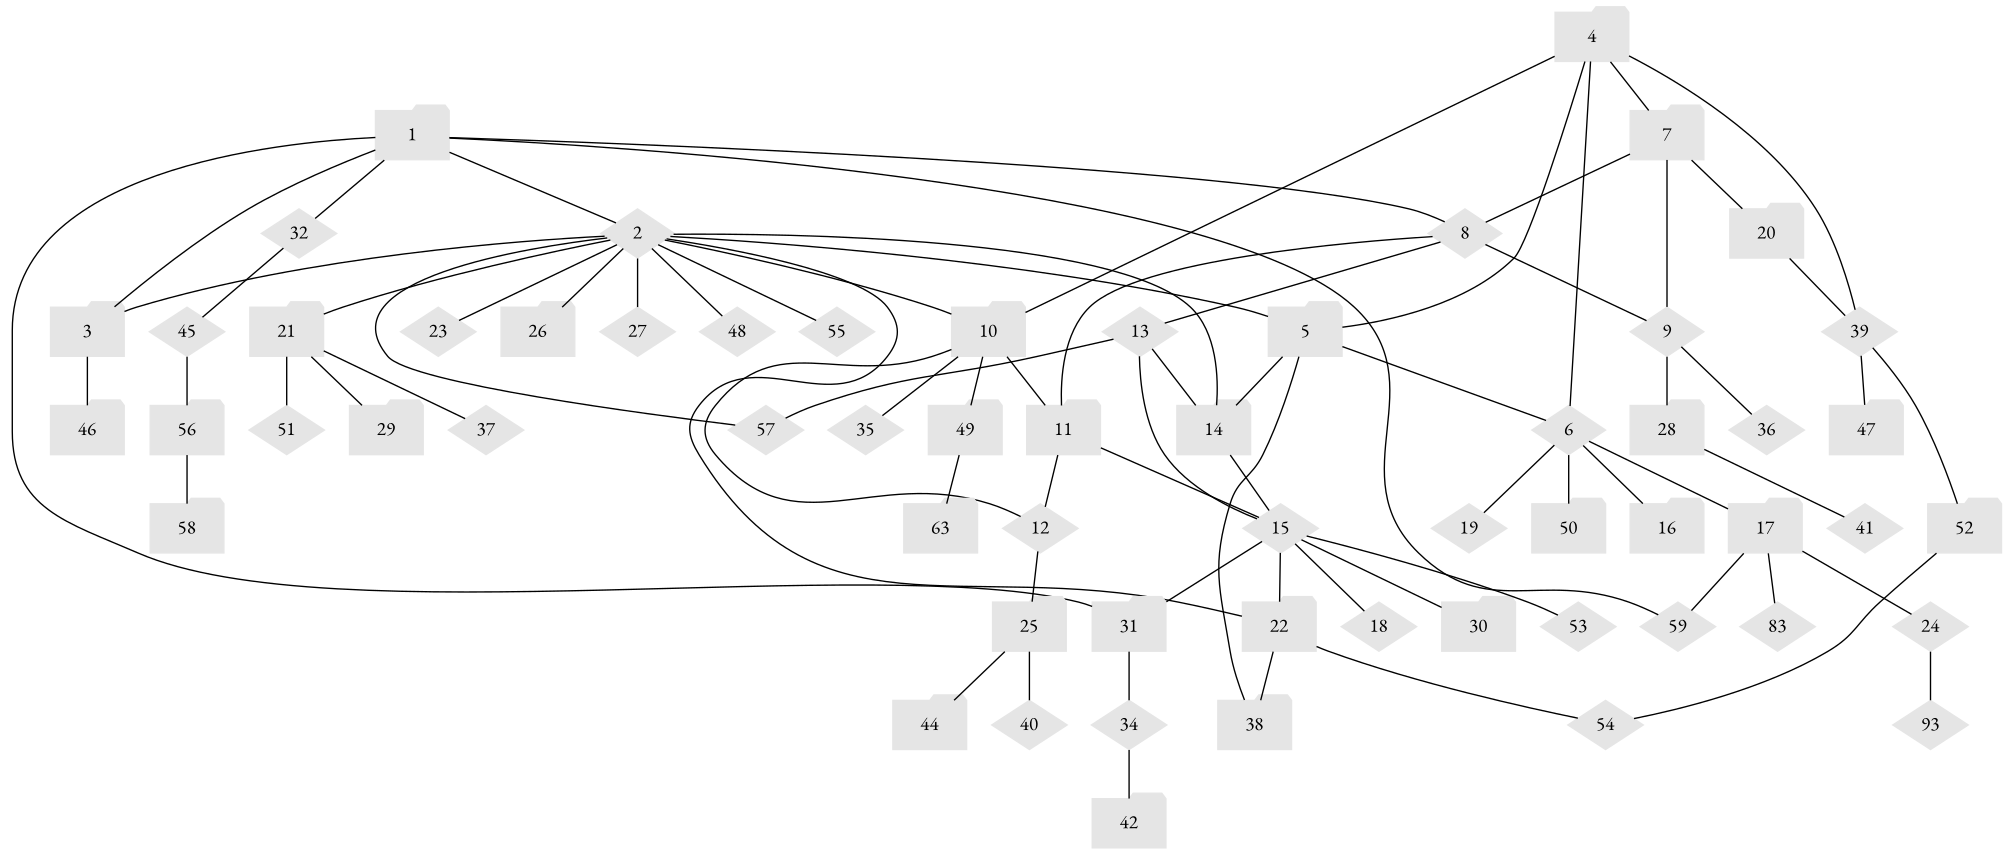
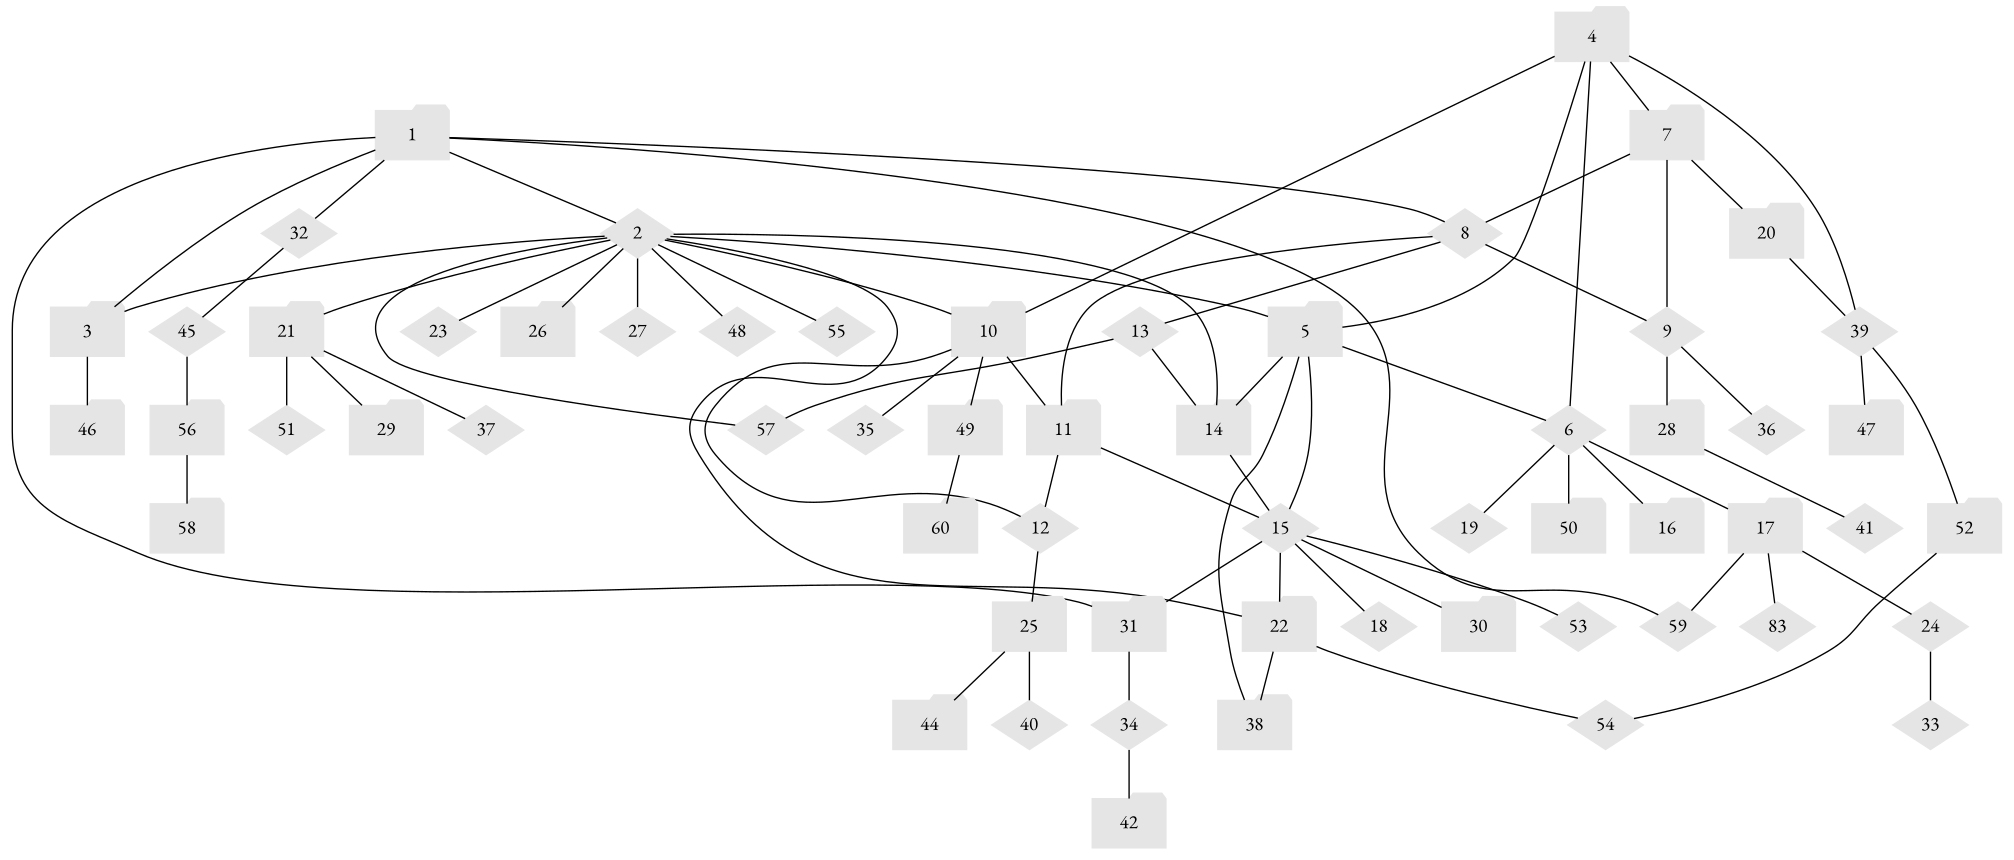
  graph {
    fontname="EB Garamond"
    node [color=gray90 fontname="EB Garamond" shape=diamond style=filled]
    edge [fontname="EB Garamond"]
    2
    1 [shape=folder]
    3 [shape=folder]
    8
    31 [shape=folder]
    32
    59
    5 [shape=folder]
    10 [shape=folder]
    14 [shape=folder]
    21 [shape=folder]
    22 [shape=folder]
    23
    26 [shape=folder]
    27
    48
    55
    57
    46 [shape=folder]
    9
    11 [shape=folder]
    13
    34
    45
    6
    38 [shape=folder]
    12
    35
    49 [shape=folder]
    15
    29 [shape=folder]
    37
    51
    54
    4 [shape=folder]
    7 [shape=folder]
    39
    16 [shape=folder]
    17 [shape=folder]
    19
    50 [shape=folder]
    20 [shape=folder]
    47 [shape=folder]
    52 [shape=folder]
    24
    n46 [label=83]
    28 [shape=folder]
    36
    41
    25 [shape=folder]
-   60 [shape=folder label=63]
+   60 [shape=folder]
    18
    30 [shape=folder]
    53
    40
    44 [shape=folder]
-   33 [label=93]
+   33
    42 [shape=folder]
    56 [shape=folder]
    58 [shape=folder]
    2 -- 3
    2 -- 5
    2 -- 10
    2 -- 14
    2 -- 21
    2 -- 22
    2 -- 23
    2 -- 26
    2 -- 27
    2 -- 48
    2 -- 55
    2 -- 57
    1 -- 2
    1 -- 3
    1 -- 8
    1 -- 31
    1 -- 32
    1 -- 59
    3 -- 46
    8 -- 9
    8 -- 11
    8 -- 13
    31 -- 34
    32 -- 45
    5 -- 14
    5 -- 6
    5 -- 38
    10 -- 11
    10 -- 12
    10 -- 35
    10 -- 49
    14 -- 15
    21 -- 29
    21 -- 37
    21 -- 51
    22 -- 38
    22 -- 54
    9 -- 28
    9 -- 36
    11 -- 12
    11 -- 15
    13 -- 14
    13 -- 57
-   13 -- 15
+   5 -- 15
    34 -- 42
    45 -- 56
    6 -- 16
    6 -- 17
    6 -- 19
    6 -- 50
    12 -- 25
    49 -- 60
    15 -- 31
    15 -- 22
    15 -- 18
    15 -- 30
    15 -- 53
    4 -- 5
    4 -- 10
    4 -- 6
    4 -- 7
    4 -- 39
    7 -- 8
    7 -- 9
    7 -- 20
    39 -- 47
    39 -- 52
    17 -- 59
    17 -- 24
    17 -- n46
    20 -- 39
    52 -- 54
    24 -- 33
    28 -- 41
    25 -- 40
    25 -- 44
    56 -- 58
  }
